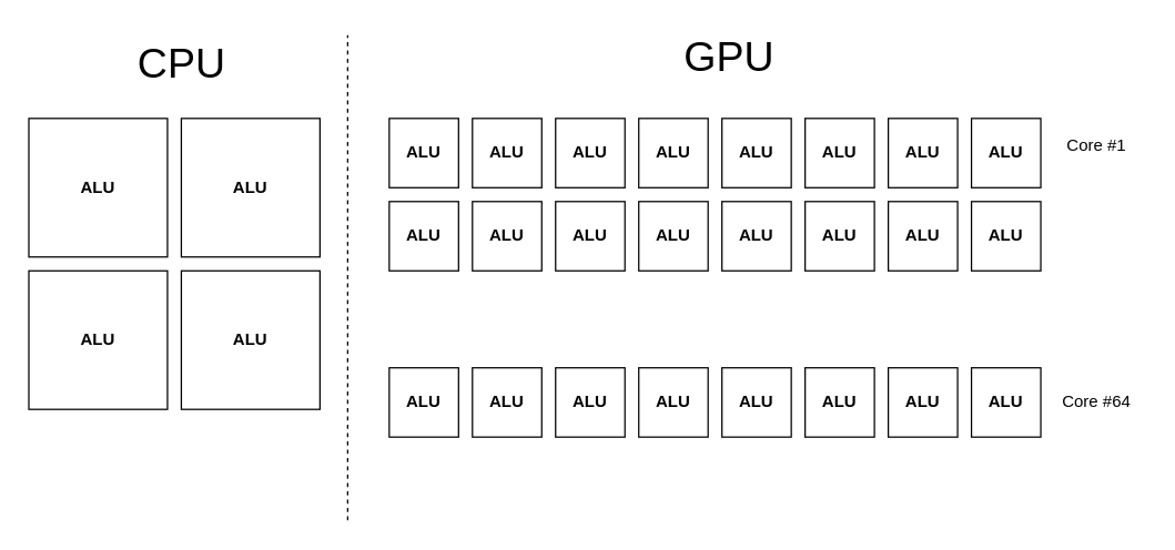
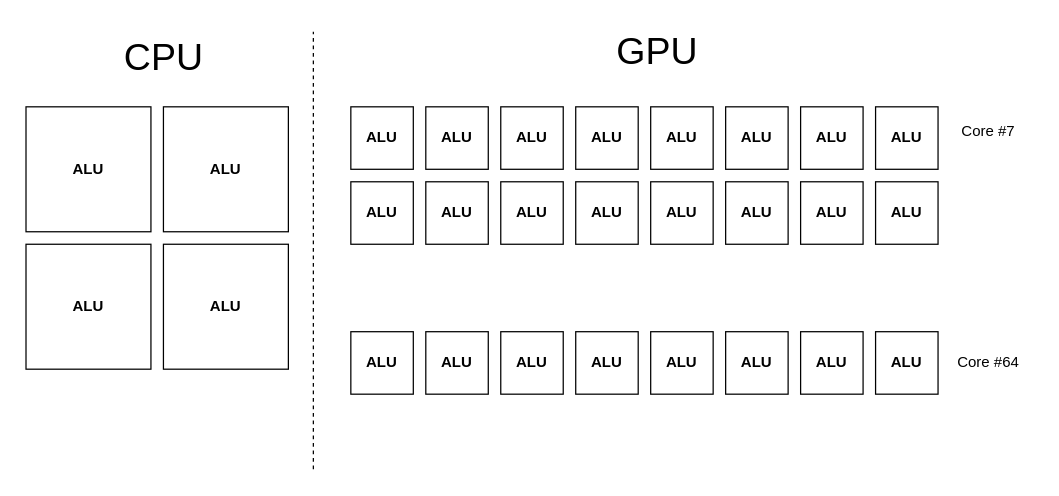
  <mxCell id="0" />
  <mxCell id="1" parent="0" />
  <mxCell id="2" value="ALU" style="rounded=0;whiteSpace=wrap;html=1;fontStyle=1" vertex="1" parent="1"><mxGeometry x="20" y="85" width="100" height="100" as="geometry" /></mxCell>
  <mxCell id="3" value="ALU" style="rounded=0;whiteSpace=wrap;html=1;fontStyle=1" vertex="1" parent="1"><mxGeometry x="130" y="85" width="100" height="100" as="geometry" /></mxCell>
  <mxCell id="4" value="ALU" style="rounded=0;whiteSpace=wrap;html=1;fontStyle=1" vertex="1" parent="1"><mxGeometry x="130" y="195" width="100" height="100" as="geometry" /></mxCell>
  <mxCell id="5" value="ALU" style="rounded=0;whiteSpace=wrap;html=1;fontStyle=1" vertex="1" parent="1"><mxGeometry x="20" y="195" width="100" height="100" as="geometry" /></mxCell>
  <mxCell id="6" value="ALU" style="rounded=0;whiteSpace=wrap;html=1;container=0;fontStyle=1" vertex="1" parent="1"><mxGeometry x="400" y="85" width="50" height="50" as="geometry" /></mxCell>
  <mxCell id="7" value="ALU" style="rounded=0;whiteSpace=wrap;html=1;container=0;fontStyle=1" vertex="1" parent="1"><mxGeometry x="460" y="85" width="50" height="50" as="geometry" /></mxCell>
  <mxCell id="8" value="ALU" style="rounded=0;whiteSpace=wrap;html=1;container=0;fontStyle=1" vertex="1" parent="1"><mxGeometry x="640" y="85" width="50" height="50" as="geometry" /></mxCell>
  <mxCell id="9" value="ALU" style="rounded=0;whiteSpace=wrap;html=1;container=0;fontStyle=1" vertex="1" parent="1"><mxGeometry x="700" y="85" width="50" height="50" as="geometry" /></mxCell>
  <mxCell id="10" value="ALU" style="rounded=0;whiteSpace=wrap;html=1;container=0;fontStyle=1" vertex="1" parent="1"><mxGeometry x="280" y="85" width="50" height="50" as="geometry" /></mxCell>
  <mxCell id="11" value="ALU" style="rounded=0;whiteSpace=wrap;html=1;container=0;fontStyle=1" vertex="1" parent="1"><mxGeometry x="340" y="85" width="50" height="50" as="geometry" /></mxCell>
  <mxCell id="12" value="ALU" style="rounded=0;whiteSpace=wrap;html=1;container=0;fontStyle=1" vertex="1" parent="1"><mxGeometry x="520" y="85" width="50" height="50" as="geometry" /></mxCell>
  <mxCell id="13" value="ALU" style="rounded=0;whiteSpace=wrap;html=1;container=0;fontStyle=1" vertex="1" parent="1"><mxGeometry x="580" y="85" width="50" height="50" as="geometry" /></mxCell>
  <mxCell id="14" value="" style="group;fontStyle=1" vertex="1" connectable="0" parent="1"><mxGeometry x="280" y="145" width="470" height="50" as="geometry" /></mxCell>
  <mxCell id="15" value="ALU" style="rounded=0;whiteSpace=wrap;html=1;container=0;fontStyle=1" vertex="1" parent="14"><mxGeometry x="180" width="50" height="50" as="geometry" /></mxCell>
  <mxCell id="16" value="ALU" style="rounded=0;whiteSpace=wrap;html=1;container=0;fontStyle=1" vertex="1" parent="14"><mxGeometry x="120" width="50" height="50" as="geometry" /></mxCell>
  <mxCell id="17" value="ALU" style="rounded=0;whiteSpace=wrap;html=1;container=0;fontStyle=1" vertex="1" parent="14"><mxGeometry x="420" width="50" height="50" as="geometry" /></mxCell>
  <mxCell id="18" value="ALU" style="rounded=0;whiteSpace=wrap;html=1;container=0;fontStyle=1" vertex="1" parent="14"><mxGeometry x="360" width="50" height="50" as="geometry" /></mxCell>
  <mxCell id="19" value="ALU" style="rounded=0;whiteSpace=wrap;html=1;container=0;fontStyle=1" vertex="1" parent="14"><mxGeometry x="60" width="50" height="50" as="geometry" /></mxCell>
  <mxCell id="20" value="ALU" style="rounded=0;whiteSpace=wrap;html=1;container=0;fontStyle=1" vertex="1" parent="14"><mxGeometry width="50" height="50" as="geometry" /></mxCell>
  <mxCell id="21" value="ALU" style="rounded=0;whiteSpace=wrap;html=1;container=0;fontStyle=1" vertex="1" parent="14"><mxGeometry x="300" width="50" height="50" as="geometry" /></mxCell>
  <mxCell id="22" value="ALU" style="rounded=0;whiteSpace=wrap;html=1;container=0;fontStyle=1" vertex="1" parent="14"><mxGeometry x="240" width="50" height="50" as="geometry" /></mxCell>
  <mxCell id="23" value="" style="group;fontStyle=1" vertex="1" connectable="0" parent="1"><mxGeometry x="280" y="265" width="470" height="50" as="geometry" /></mxCell>
  <mxCell id="24" value="ALU" style="rounded=0;whiteSpace=wrap;html=1;container=0;fontStyle=1" vertex="1" parent="23"><mxGeometry x="180" width="50" height="50" as="geometry" /></mxCell>
  <mxCell id="25" value="ALU" style="rounded=0;whiteSpace=wrap;html=1;container=0;fontStyle=1" vertex="1" parent="23"><mxGeometry x="120" width="50" height="50" as="geometry" /></mxCell>
  <mxCell id="26" value="ALU" style="rounded=0;whiteSpace=wrap;html=1;container=0;fontStyle=1" vertex="1" parent="23"><mxGeometry x="420" width="50" height="50" as="geometry" /></mxCell>
  <mxCell id="27" value="ALU" style="rounded=0;whiteSpace=wrap;html=1;container=0;fontStyle=1" vertex="1" parent="23"><mxGeometry x="360" width="50" height="50" as="geometry" /></mxCell>
  <mxCell id="28" value="ALU" style="rounded=0;whiteSpace=wrap;html=1;container=0;fontStyle=1" vertex="1" parent="23"><mxGeometry x="60" width="50" height="50" as="geometry" /></mxCell>
  <mxCell id="29" value="ALU" style="rounded=0;whiteSpace=wrap;html=1;container=0;fontStyle=1" vertex="1" parent="23"><mxGeometry width="50" height="50" as="geometry" /></mxCell>
  <mxCell id="30" value="ALU" style="rounded=0;whiteSpace=wrap;html=1;container=0;fontStyle=1" vertex="1" parent="23"><mxGeometry x="300" width="50" height="50" as="geometry" /></mxCell>
  <mxCell id="31" value="ALU" style="rounded=0;whiteSpace=wrap;html=1;container=0;fontStyle=1" vertex="1" parent="23"><mxGeometry x="240" width="50" height="50" as="geometry" /></mxCell>
  <mxCell id="32" value="" style="shape=image;html=1;verticalAlign=top;verticalLabelPosition=bottom;labelBackgroundColor=#ffffff;imageAspect=0;aspect=fixed;image=https://cdn1.iconfinder.com/data/icons/heroicons-solid/20/dots-horizontal-128.png;rotation=90;fontStyle=1" vertex="1" parent="1"><mxGeometry x="496" y="215" width="38" height="38" as="geometry" /></mxCell>
  <mxCell id="33" value="CPU" style="text;html=1;align=center;verticalAlign=middle;resizable=0;points=[];autosize=1;strokeColor=none;fontSize=30;" vertex="1" parent="1"><mxGeometry x="90" y="25" width="80" height="40" as="geometry" /></mxCell>
  <mxCell id="34" value="GPU" style="text;html=1;align=center;verticalAlign=middle;resizable=0;points=[];autosize=1;strokeColor=none;fontSize=30;" vertex="1" parent="1"><mxGeometry x="485" y="20" width="80" height="40" as="geometry" /></mxCell>
- <mxCell id="35" value="Core #1" style="text;html=1;align=center;verticalAlign=middle;resizable=0;points=[];autosize=1;strokeColor=none;" vertex="1" parent="1"><mxGeometry x="760" y="95" width="60" height="20" as="geometry" /></mxCell>
+ <mxCell id="35" value="Core #7" style="text;html=1;align=center;verticalAlign=middle;resizable=0;points=[];autosize=1;strokeColor=none;" vertex="1" parent="1"><mxGeometry x="760" y="95" width="60" height="20" as="geometry" /></mxCell>
  <mxCell id="36" value="Core #64" style="text;html=1;align=center;verticalAlign=middle;resizable=0;points=[];autosize=1;strokeColor=none;" vertex="1" parent="1"><mxGeometry x="755" y="280" width="70" height="20" as="geometry" /></mxCell>
  <mxCell id="37" value="" style="endArrow=none;dashed=1;html=1;fontSize=30;" edge="1" parent="1"><mxGeometry width="50" height="50" relative="1" as="geometry"><mxPoint x="250" y="375" as="sourcePoint" /><mxPoint x="250" y="25" as="targetPoint" /></mxGeometry></mxCell>
